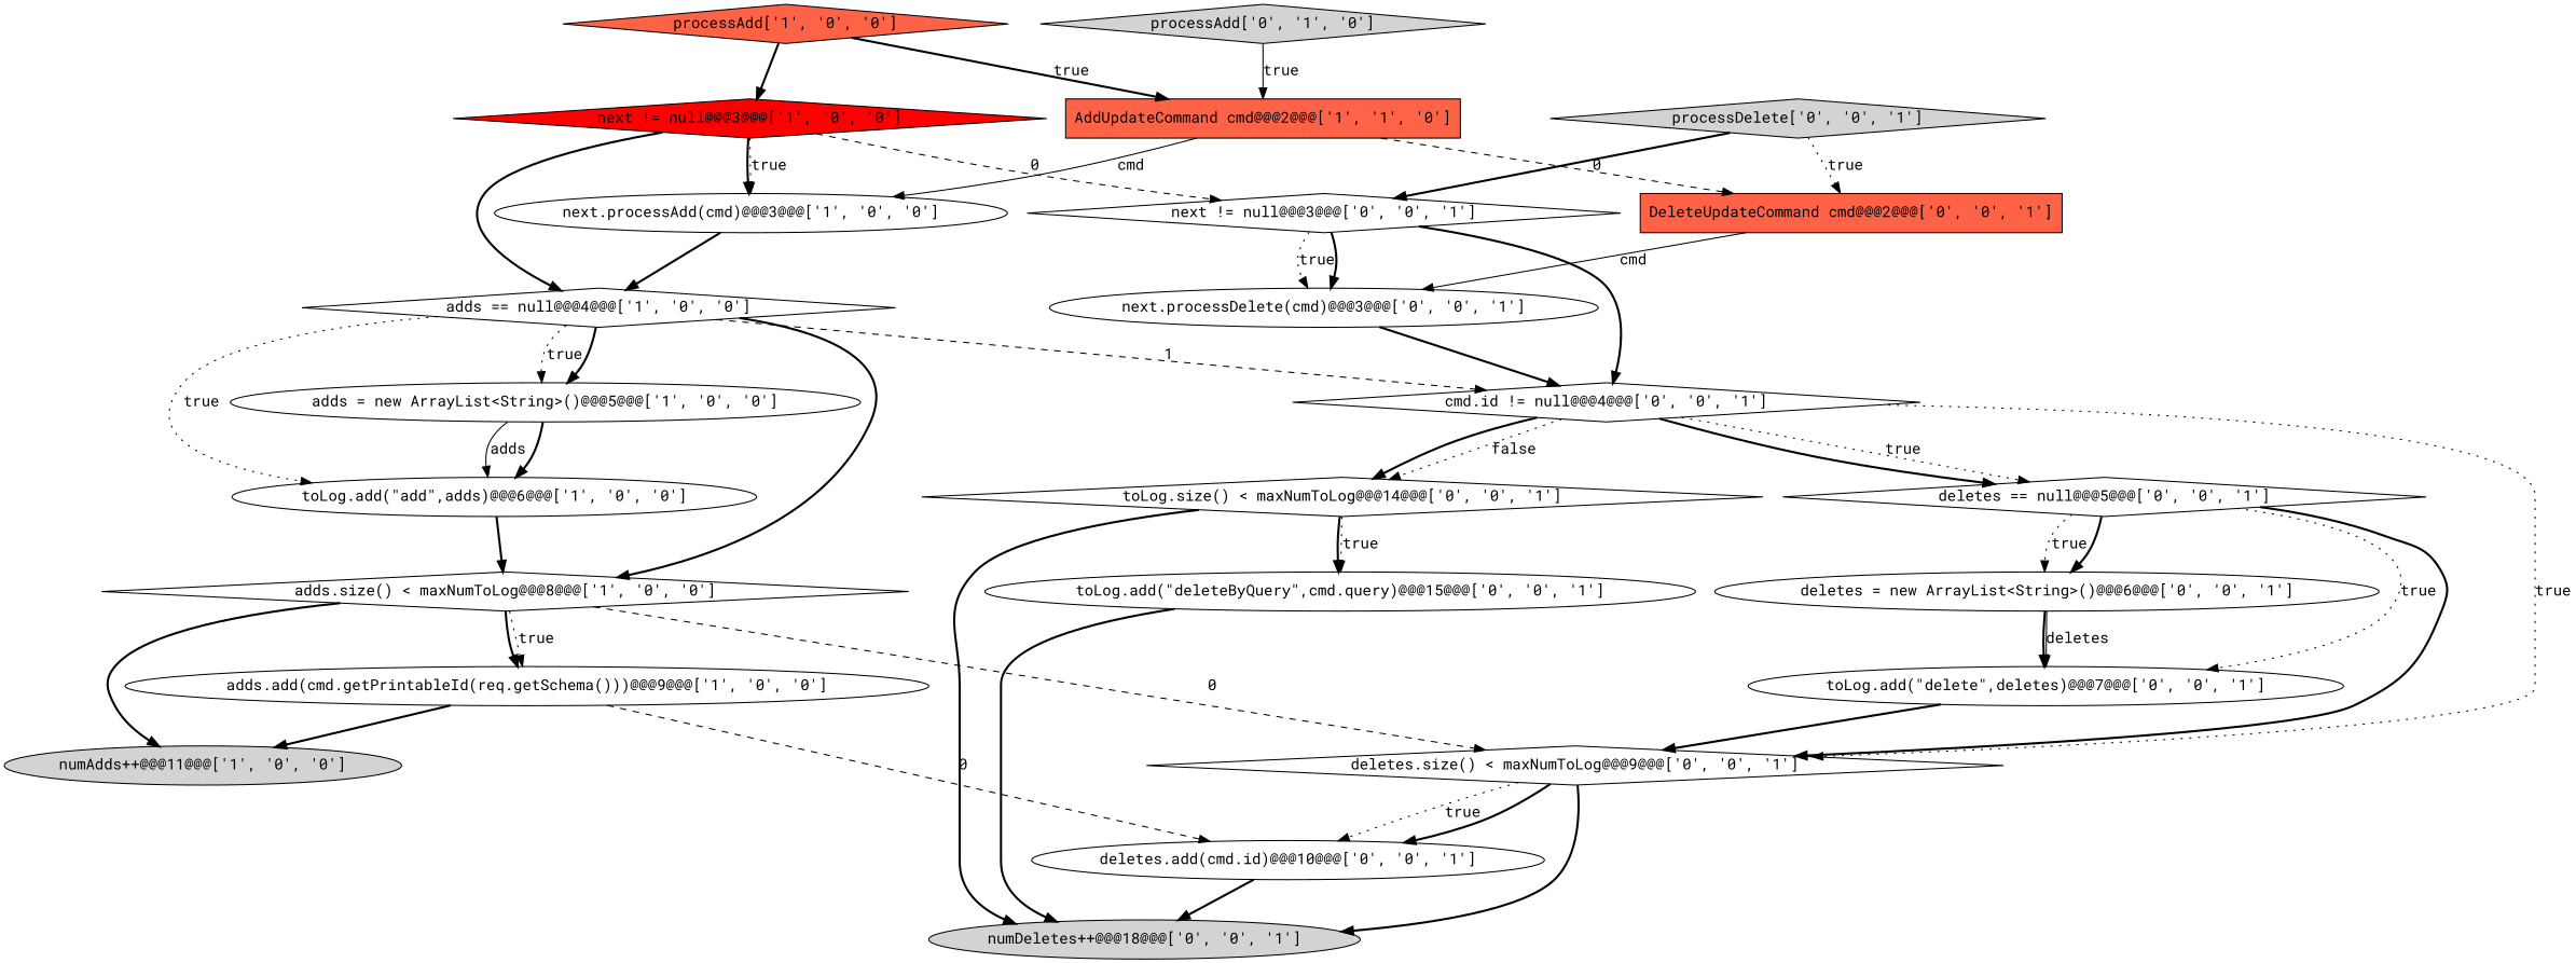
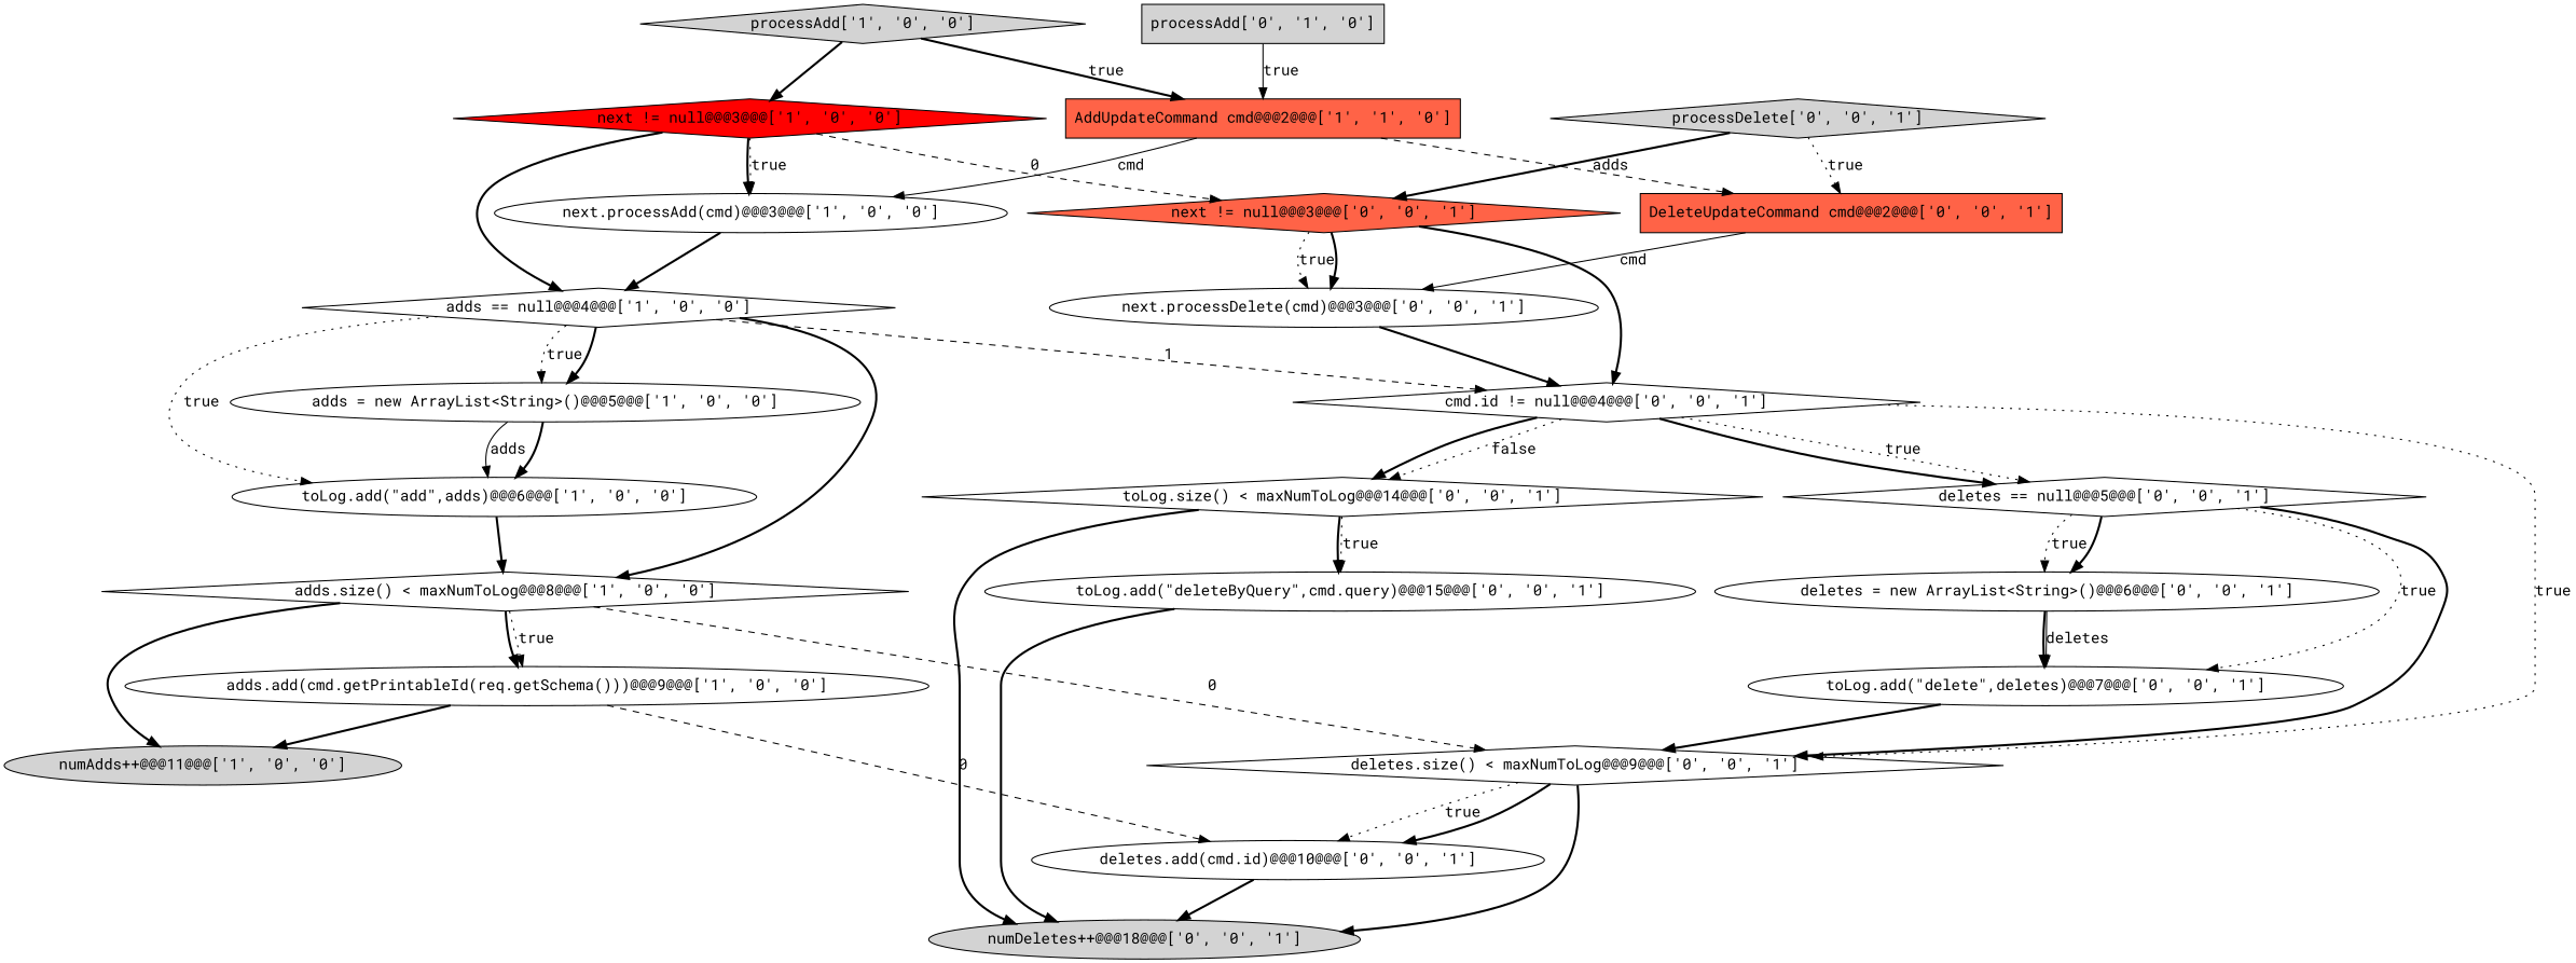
  digraph {
    fontname="Roboto Mono"
    node [fillcolor=white fontname="Roboto Mono" shape=ellipse style=filled]
    edge [fontname="Roboto Mono" style=bold]
    n1 [label="next.processDelete(cmd)@@@3@@@['0', '0', '1']"]
    n2 [label="cmd.id != null@@@4@@@['0', '0', '1']" shape=diamond]
    n3 [label="deletes.size() < maxNumToLog@@@9@@@['0', '0', '1']" shape=diamond]
    n4 [label="toLog.size() < maxNumToLog@@@14@@@['0', '0', '1']" shape=diamond]
    n5 [label="deletes == null@@@5@@@['0', '0', '1']" shape=diamond]
    n6 [label="deletes.add(cmd.id)@@@10@@@['0', '0', '1']"]
    n7 [fillcolor=lightgray label="numDeletes++@@@18@@@['0', '0', '1']"]
    n8 [label="toLog.add(\"deleteByQuery\",cmd.query)@@@15@@@['0', '0', '1']"]
    n9 [label="toLog.add(\"delete\",deletes)@@@7@@@['0', '0', '1']"]
    n10 [label="deletes = new ArrayList<String>()@@@6@@@['0', '0', '1']"]
    n11 [fillcolor=tomato label="DeleteUpdateCommand cmd@@@2@@@['0', '0', '1']" shape=box]
    n12 [label="adds.add(cmd.getPrintableId(req.getSchema()))@@@9@@@['1', '0', '0']"]
    n13 [fillcolor=lightgray label="numAdds++@@@11@@@['1', '0', '0']"]
-   n14 [fillcolor=tomato label="processAdd['1', '0', '0']" shape=diamond]
+   n14 [fillcolor=lightgray label="processAdd['1', '0', '0']" shape=diamond]
    n15 [fillcolor=tomato label="AddUpdateCommand cmd@@@2@@@['1', '1', '0']" shape=box]
    n16 [fillcolor=red label="next != null@@@3@@@['1', '0', '0']" shape=diamond]
    n17 [label="next.processAdd(cmd)@@@3@@@['1', '0', '0']"]
    n18 [label="adds == null@@@4@@@['1', '0', '0']" shape=diamond]
-   n19 [label="next != null@@@3@@@['0', '0', '1']" shape=diamond]
+   n19 [fillcolor=tomato label="next != null@@@3@@@['0', '0', '1']" shape=diamond]
    n20 [label="toLog.add(\"add\",adds)@@@6@@@['1', '0', '0']"]
    n21 [label="adds.size() < maxNumToLog@@@8@@@['1', '0', '0']" shape=diamond]
    n22 [label="adds = new ArrayList<String>()@@@5@@@['1', '0', '0']"]
-   n23 [fillcolor=lightgray label="processAdd['0', '1', '0']" shape=diamond]
+   n23 [fillcolor=lightgray label="processAdd['0', '1', '0']" shape=box]
    n24 [fillcolor=lightgray label="processDelete['0', '0', '1']" shape=diamond]
    n1 -> n2
    n2 -> n3 [label=true style=dotted]
    n2 -> n4 [label=false style=dotted]
    n2 -> n4
    n2 -> n5 [label=true style=dotted]
    n2 -> n5
    n3 -> n6 [label=true style=dotted]
    n3 -> n6
    n3 -> n7
    n4 -> n7
    n4 -> n8 [label=true style=dotted]
    n4 -> n8
    n5 -> n3
    n5 -> n9 [label=true style=dotted]
    n5 -> n10 [label=true style=dotted]
    n5 -> n10
    n6 -> n7
    n8 -> n7
    n9 -> n3
    n10 -> n9
    n10 -> n9 [label=deletes style=solid]
    n11 -> n1 [label=cmd style=solid]
    n12 -> n6 [label=0 style=dashed]
    n12 -> n13
    n14 -> n15 [label=true]
    n14 -> n16
-   n15 -> n11 [label=0 style=dashed]
+   n15 -> n11 [label=adds style=dashed]
    n15 -> n17 [label=cmd style=solid]
    n16 -> n17 [label=true style=dotted]
    n16 -> n17
    n16 -> n18
    n16 -> n19 [label=0 style=dashed]
    n17 -> n18
    n18 -> n2 [label=1 style=dashed]
    n18 -> n20 [label=true style=dotted]
    n18 -> n21
    n18 -> n22 [label=true style=dotted]
    n18 -> n22
    n19 -> n1 [label=true style=dotted]
    n19 -> n1
    n19 -> n2
    n20 -> n21
    n21 -> n3 [label=0 style=dashed]
    n21 -> n12
    n21 -> n12 [label=true style=dotted]
    n21 -> n13
    n22 -> n20
    n22 -> n20 [label=adds style=solid]
    n23 -> n15 [label=true style=solid]
    n24 -> n11 [label=true style=dotted]
    n24 -> n19
  }
